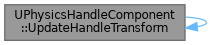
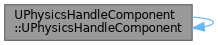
  digraph {
    rankdir=TB
-   n1 [color=gray40 fillcolor=grey60 fontcolor=black fontname=Helvetica fontsize=10 height=0.2 label="UPhysicsHandleComponent\l::UpdateHandleTransform" shape=box style=filled width=0.4]
+   n1 [color=gray40 fillcolor=grey60 fontcolor=black fontname=Helvetica fontsize=10 height=0.2 label="UPhysicsHandleComponent\l::UPhysicsHandleComponent" shape=box style=filled width=0.4]
    n1 -> n1 [color=steelblue1 fontname=Helvetica fontsize=10 labelfontname=Helvetica labelfontsize=10 style=solid]
  }
